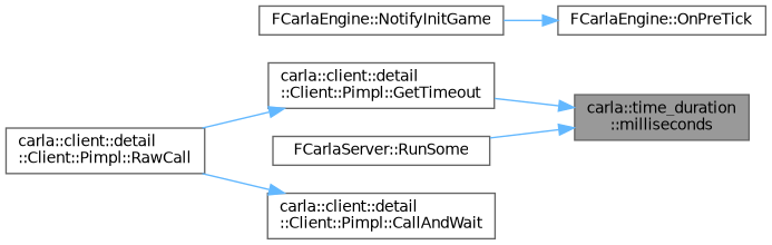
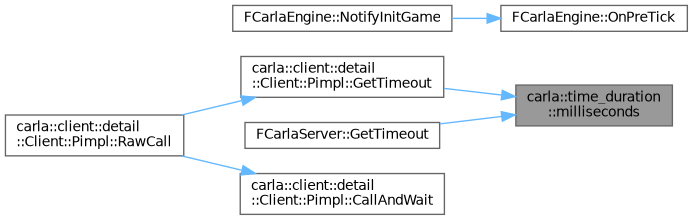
  digraph {
    rankdir=RL
    node [color=grey40 fillcolor=white fontname=Helvetica fontsize=10 shape=box style=filled]
    edge [color=steelblue1 dir=back fontname=Helvetica fontsize=10 labelfontname=Helvetica labelfontsize=10 style=solid]
    n1 [color=gray40 fillcolor=grey60 fontcolor=black height=0.2 label="carla::time_duration\l::milliseconds" width=0.4]
    n2 [height=0.2 label="carla::client::detail\l::Client::Pimpl::GetTimeout" width=0.4]
-   n3 [height=0.2 label="FCarlaServer::RunSome" width=0.4]
+   n3 [height=0.2 label="FCarlaServer::GetTimeout" width=0.4]
    n4 [height=0.2 label="carla::client::detail\l::Client::Pimpl::RawCall" width=0.4]
    n5 [height=0.2 label="carla::client::detail\l::Client::Pimpl::CallAndWait" width=0.4]
    n6 [height=0.2 label="FCarlaEngine::OnPreTick" width=0.4]
    n7 [height=0.2 label="FCarlaEngine::NotifyInitGame" width=0.4]
    n1 -> n2
    n1 -> n3
    n2 -> n4
    n5 -> n4
    n6 -> n7
  }
